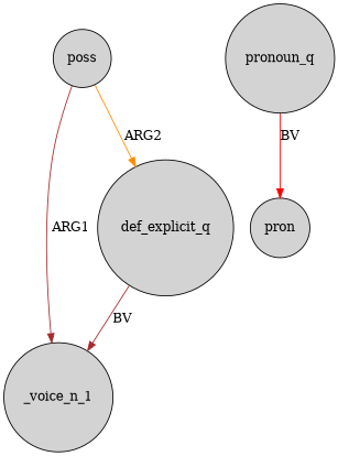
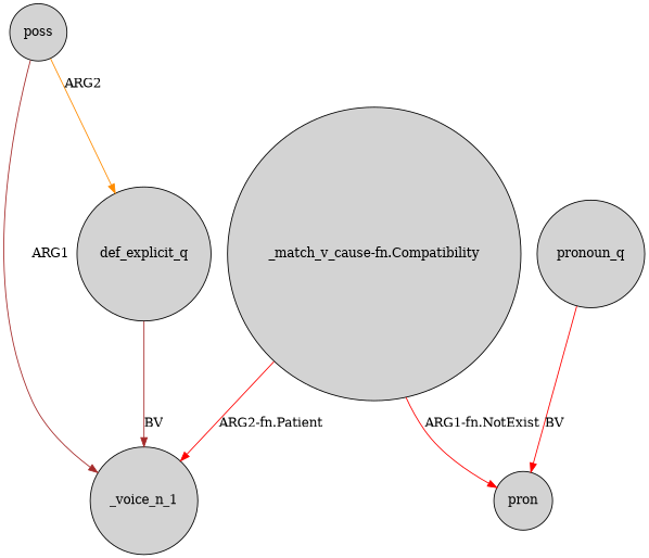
  digraph {
    node [shape=circle style=filled]
    edge [color=red]
    poss
    _voice_n_1
    def_explicit_q
    pronoun_q
    pron
+   "_match_v_cause-fn.Compatibility"
    poss -> _voice_n_1 [color=brown label=ARG1]
    poss -> def_explicit_q [color=darkorange label=ARG2]
    def_explicit_q -> _voice_n_1 [color=brown label=BV]
    pronoun_q -> pron [label=BV]
+   "_match_v_cause-fn.Compatibility" -> _voice_n_1 [label="ARG2-fn.Patient"]
+   "_match_v_cause-fn.Compatibility" -> pron [label="ARG1-fn.NotExist"]
  }
